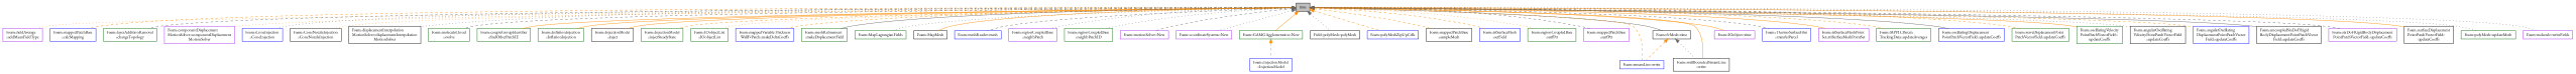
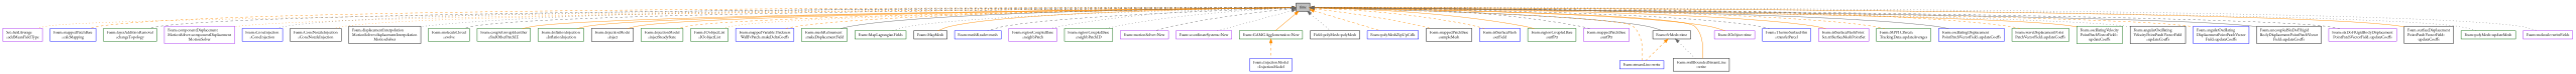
  digraph {
    fontname="EB Garamond"
    rankdir=TB
    node [color=darkgreen fontname="EB Garamond" fontsize=10 shape=record]
    edge [color=darkorange dir=back fontname="EB Garamond" fontsize=10 labelfontname=FreeSans labelfontsize=10 style=dashed]
    n1 [color=black fillcolor=grey75 fontcolor=black height=0.2 label=time style=filled width=0.4]
-   n2 [color=purple height=0.2 label="Foam::fieldAverage\l::addMeanFieldType" width=0.4]
+   n2 [color=purple height=0.2 label="Set::fieldAverage\l::addMeanFieldType" width=0.4]
    n3 [color=blue height=0.2 label="Foam::mappedPatchBase\l::calcMapping" width=0.4]
    n4 [height=0.2 label="Foam::layerAdditionRemoval\l::changeTopology" width=0.4]
    n5 [color=purple height=0.2 label="Foam::componentDisplacement\lMotionSolver::componentDisplacement\lMotionSolver" width=0.4]
    n6 [color=blue height=0.2 label="Foam::ConeInjection\l::ConeInjection" width=0.4]
    n7 [color=black height=0.2 label="Foam::ConeNozzleInjection\l::ConeNozzleInjection" width=0.4]
    n8 [color=black height=0.2 label="Foam::displacementInterpolation\lMotionSolver::displacementInterpolation\lMotionSolver" width=0.4]
    n9 [height=0.2 label="Foam::moleculeCloud\l::evolve" width=0.4]
    n10 [height=0.2 label="Foam::coupleGroupIdentifier\l::findOtherPatchID" width=0.4]
    n11 [height=0.2 label="Foam::InflationInjection\l::InflationInjection" width=0.4]
    n12 [color=black height=0.2 label="Foam::InjectionModel\l::inject" width=0.4]
    n13 [height=0.2 label="Foam::InjectionModel\l::injectSteadyState" width=0.4]
    n14 [height=0.2 label="Foam::IOobjectList\l::IOobjectList" width=0.4]
    n15 [color=blue height=0.2 label="Foam::mappedVariableThickness\lWallFvPatch::makeDeltaCoeffs" width=0.4]
    n16 [height=0.2 label="Foam::meshRefinement\l::makeDisplacementField" width=0.4]
    n17 [height=0.2 label="Foam::MapLagrangianFields" width=0.4]
    n18 [color=black height=0.2 label="Foam::MapMesh" width=0.4]
    n19 [color=blue height=0.2 label="Foam::meshReader::mesh" width=0.4]
    n20 [color=purple height=0.2 label="Foam::regionCoupledBase\l::neighbPatch" width=0.4]
    n21 [height=0.2 label="Foam::regionCoupledBase\l::neighbPatchID" width=0.4]
    n22 [color=purple height=0.2 label="Foam::motionSolver::New" width=0.4]
    n23 [color=purple height=0.2 label="Foam::coordinateSystems::New" width=0.4]
    n24 [height=0.2 label="Foam::GAMGAgglomeration::New" width=0.4]
    n25 [color=black height=0.2 label="Field::polyMesh::polyMesh" width=0.4]
    n26 [color=blue height=0.2 label="Foam::polyMeshZipUpCells" width=0.4]
    n27 [color=black height=0.2 label="Foam::mappedPatchBase\l::sampleMesh" width=0.4]
    n28 [color=blue height=0.2 label="Foam::triSurfaceMesh\l::setField" width=0.4]
    n29 [height=0.2 label="Foam::regionCoupledBase\l::surfPtr" width=0.4]
    n30 [color=purple height=0.2 label="Foam::mappedPatchBase\l::surfPtr" width=0.4]
    n31 [color=black height=0.2 label="Foam::fvMesh::time" width=0.4]
    n32 [color=blue height=0.2 label="Foam::streamLine::write" width=0.4]
    n33 [color=black height=0.2 label="Foam::wallBoundedStreamLine\l::write" width=0.4]
    n34 [color=purple height=0.2 label="Foam::IOobject::time" width=0.4]
    n35 [color=blue height=0.2 label="Foam::ThermoSurfaceFilm\l::transferParcel" width=0.4]
    n36 [color=purple height=0.2 label="Foam::triSurfaceMeshPoint\lSet::triSurfaceMeshPointSet" width=0.4]
    n37 [height=0.2 label="Foam::MPPICParcel::\lTrackingData::updateAverages" width=0.4]
    n38 [color=blue height=0.2 label="Foam::oscillatingDisplacement\lPointPatchVectorField::updateCoeffs" width=0.4]
    n39 [height=0.2 label="Foam::waveDisplacementPoint\lPatchVectorField::updateCoeffs" width=0.4]
    n40 [height=0.2 label="Foam::oscillatingVelocity\lPointPatchVectorField::\lupdateCoeffs" width=0.4]
    n41 [color=black height=0.2 label="Foam::angularOscillating\lVelocityPointPatchVectorField\l::updateCoeffs" width=0.4]
    n42 [color=blue height=0.2 label="Foam::angularOscillating\lDisplacementPointPatchVector\lField::updateCoeffs" width=0.4]
    n43 [color=black height=0.2 label="Foam::uncoupledSixDoFRigid\lBodyDisplacementPointPatchVector\lField::updateCoeffs" width=0.4]
    n44 [color=purple height=0.2 label="Foam::sixDoFRigidBodyDisplacement\lPointPatchVectorField::updateCoeffs" width=0.4]
    n45 [color=black height=0.2 label="Foam::surfaceDisplacement\lPointPatchVectorField::\lupdateCoeffs" width=0.4]
    n46 [height=0.2 label="Foam::polyMesh::updateMesh" width=0.4]
    n47 [color=purple height=0.2 label="Foam::molecule::writeFields" width=0.4]
    n48 [color=blue height=0.2 label="Foam::InjectionModel\l::InjectionModel" width=0.4]
    n1 -> n2 [style=dotted]
    n1 -> n3
    n1 -> n4 [color=gray40]
    n1 -> n5 [style=dotted]
    n1 -> n6 [color=gray40 style=dotted]
    n1 -> n7 [style=dotted]
    n1 -> n8 [color=gray40 style=dotted]
    n1 -> n9 [color=gray40]
    n1 -> n10 [style=solid]
    n1 -> n11 [style=solid]
    n1 -> n12 [style=solid]
    n1 -> n13
    n1 -> n14 [style=dotted]
    n1 -> n15
    n1 -> n16 [color=gray40 style=solid]
    n1 -> n17 [color=gray40 style=dotted]
    n1 -> n18 [style=solid]
    n1 -> n19 [color=gray40]
    n1 -> n20 [color=gray40 style=dotted]
    n1 -> n21 [color=gray40 style=dotted]
    n1 -> n22 [color=gray40]
    n1 -> n23 [color=gray40 style=dotted]
    n1 -> n24 [style=solid]
    n1 -> n25 [color=gray40 style=dotted]
    n1 -> n26
    n1 -> n27
    n1 -> n28
-   n1 -> n29 [style=dotted]
+   n1 -> n29 [style=solid]
    n1 -> n30 [color=gray40]
    n1 -> n31 [color=gray40 style=solid]
    n1 -> n32
    n1 -> n33 [style=solid]
    n1 -> n34 [style=solid]
    n1 -> n35 [color=gray40]
    n1 -> n36 [style=solid]
    n1 -> n37
    n1 -> n38 [color=gray40 style=solid]
    n1 -> n39
    n1 -> n40 [style=solid]
    n1 -> n41 [color=gray40 style=dotted]
    n1 -> n42
    n1 -> n43 [color=gray40 style=solid]
    n1 -> n44 [color=gray40]
    n1 -> n45 [style=solid]
    n1 -> n46 [color=gray40 style=dotted]
    n1 -> n47 [color=gray40 style=dotted]
    n24 -> n48
    n31 -> n32
    n31 -> n33 [color=gray40 style=dotted]
  }
